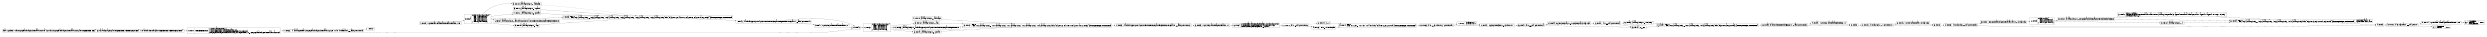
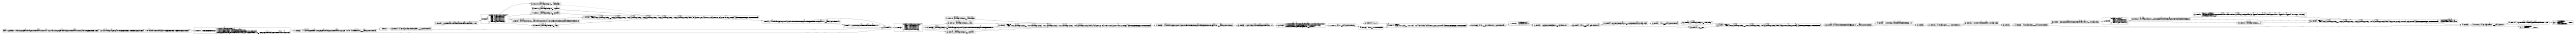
  digraph {
    rankdir=LR
    node [shape=record]
    n1 [label="{0\:\ 0x0000|MTH_ENTER_BLOCK\l|r7.putInt(\"native_version\", 3)\lr7.putStringArrayList(\"native_templates\", r6)\lr7.putStringArrayList(\"native_custom_templates\", r5.zzfjp.zzgld)\lcom.google.android.gms.internal.ads.zzaci\<java.lang.Boolean\> r0 = com.google.android.gms.internal.ads.zzact.zzcsh\l}"]
    n2 [label="{1\:\ 0x0025|if (((java.lang.Boolean) com.google.android.gms.internal.ads.zzyr.zzpe().zzd(r0)).booleanValue() == false) goto L_0x004c\l}"]
    n3 [label="{2\:\ 0x0027}"]
    n4 [label="{10\:\ 0x004c}"]
+   n5 [label="{3\:\ 0x002d|if (r5.zzfjp.zzdgu.versionCode \<= 3) goto L_0x004c\l}"]
    n6 [label="{11\:\ 0x0052|switch(r5.zzfjp.zzdgu.zzbqc) \{\l    case 0: goto L_0x0122;\l    case 1: goto L_0x011a;\l    case 2: goto L_0x011e;\l    default: goto L_0x0055;\l\}\l}"]
    n7 [label="{4\:\ 0x002f|r7.putBoolean(\"enable_native_media_orientation\", true)\l}"]
    n8 [label="{5\:\ 0x003a|switch(r5.zzfjp.zzdgu.zzbqd) \{\l    case 1: goto L_0x010a;\l    case 2: goto L_0x010e;\l    case 3: goto L_0x0112;\l    case 4: goto L_0x0116;\l    default: goto L_0x003d;\l\}\l}"]
    n9 [label="{6\:\ 0x003d|java.lang.String r0 = android.support.p000v4.p002os.EnvironmentCompat.MEDIA_UNKNOWN\l}"]
    n10 [label="{42\:\ 0x010a|java.lang.String r0 = \"any\"\l}"]
    n11 [label="{43\:\ 0x010e|java.lang.String r0 = \"landscape\"\l}"]
    n12 [label="{44\:\ 0x0112|java.lang.String r0 = \"portrait\"\l}"]
    n13 [label="{7\:\ 0x003f|PHI: r0 \l  PHI: (r0v57 java.lang.String) = (r0v53 java.lang.String), (r0v54 java.lang.String), (r0v55 java.lang.String), (r0v56 java.lang.String), (r0v58 java.lang.String) binds: [B:45:0x0116, B:44:0x0112, B:43:0x010e, B:42:0x010a, B:6:0x003d] A[DONT_GENERATE, DONT_INLINE]\l}"]
    n14 [label="{45\:\ 0x0116|java.lang.String r0 = \"square\"\l}"]
    n15 [label="{8\:\ 0x0045|if (android.support.p000v4.p002os.EnvironmentCompat.MEDIA_UNKNOWN.equals(r0) != false) goto L_0x004c\l}"]
    n16 [label="{9\:\ 0x0047|r7.putString(\"native_media_orientation\", r0)\l}"]
    n17 [label="{12\:\ 0x0055|java.lang.String r0 = android.support.p000v4.p002os.EnvironmentCompat.MEDIA_UNKNOWN\l}"]
    n18 [label="{46\:\ 0x011a|java.lang.String r0 = \"portrait\"\l}"]
    n19 [label="{48\:\ 0x0122|java.lang.String r0 = \"any\"\l}"]
    n20 [label="{13\:\ 0x0057|PHI: r0 \l  PHI: (r0v13 java.lang.String) = (r0v10 java.lang.String), (r0v11 java.lang.String), (r0v12 java.lang.String), (r0v45 java.lang.String) binds: [B:48:0x0122, B:47:0x011e, B:46:0x011a, B:12:0x0055] A[DONT_GENERATE, DONT_INLINE]\l}"]
    n21 [label="{47\:\ 0x011e|java.lang.String r0 = \"landscape\"\l}"]
    n22 [label="{14\:\ 0x005d|if (android.support.p000v4.p002os.EnvironmentCompat.MEDIA_UNKNOWN.equals(r0) != false) goto L_0x0064\l}"]
    n23 [label="{15\:\ 0x005f|r7.putString(\"native_image_orientation\", r0)\l}"]
    n24 [label="{16\:\ 0x0064|r7.putBoolean(\"native_multiple_images\", r5.zzfjp.zzdgu.zzbqe)\lr7.putBoolean(\"use_custom_mute\", r5.zzfjp.zzdgu.zzbqh)\landroid.content.pm.PackageInfo r0 = r5.zzdlo\l}"]
    n25 [label="{17\:\ 0x007c|if (r0 != null) goto L_0x0126\l}"]
    n26 [label="{18\:\ 0x007e|r0 = 0\l}"]
    n27 [label="{49\:\ 0x0126|int r0 = r0.versionCode\l}"]
    n28 [label="{19\:\ 0x007f|PHI: r0 \l  PHI: (r0v18 int) = (r0v17 int), (r0v44 int) binds: [B:49:0x0126, B:18:0x007e] A[DONT_GENERATE, DONT_INLINE]\l}"]
    n29 [label="{20\:\ 0x0085|if (r0 \<= r5.zzdum.zzvq()) goto L_0x0091\l}"]
    n30 [label="{21\:\ 0x0087|r5.zzdum.zzvw()\lr5.zzdum.zzct(r0)\l}"]
    n31 [label="{22\:\ 0x0091|org.json.JSONObject r0 = r5.zzdum.zzvv()\l}"]
    n32 [label="{23\:\ 0x0097|if (r0 == null) goto L_0x012a\l}"]
    n33 [label="{24\:\ 0x0099|org.json.JSONArray r0 = r0.optJSONArray(r5.zzfjp.zzglb)\l}"]
    n34 [label="{50\:\ 0x012a|r0 = com\l}"]
    n35 [label="{25\:\ 0x00a1|if (r0 == null) goto L_0x012a\l}"]
    n36 [label="{27\:\ 0x00a7|PHI: r0 \l  PHI: (r0v22 java.lang.String) = (r0v21 java.lang.String), (r0v43 java.lang.String) binds: [B:50:0x012a, B:26:0x00a3] A[DONT_GENERATE, DONT_INLINE]\l}"]
    n37 [label="{26\:\ 0x00a3|java.lang.String r0 = r0.toString()\l}"]
    n38 [label="{28\:\ 0x00ab|if (android.text.TextUtils.isEmpty(r0) != false) goto L_0x00b2\l}"]
    n39 [label="{29\:\ 0x00ad|r7.putString(\"native_advanced_settings\", r0)\l}"]
    n40 [label="{30\:\ 0x00b2}"]
    n41 [label="{31\:\ 0x00b6|if (r5.zzfjp.zzglg \<= 1) goto L_0x00c1\l}"]
    n42 [label="{32\:\ 0x00b8|r7.putInt(\"max_num_ads\", r5.zzfjp.zzglg)\l}"]
    n43 [label="{33\:\ 0x00c1}"]
    n44 [label="{34\:\ 0x00c5|if (r5.zzfjp.zzdng == null) goto L_0x00fc\l}"]
    n45 [label="{35\:\ 0x00c7|com.google.android.gms.internal.ads.zzaiz r0 = r5.zzfjp.zzdng\l}"]
    n46 [label="{39\:\ 0x00fc}"]
    n47 [label="{36\:\ 0x00cf|switch(r0.zzdbg) \{\l    case 1: goto L_0x012d;\l    case 2: goto L_0x0130;\l    default: goto L_0x00d2;\l\}\l}"]
    n48 [label="{40\:\ 0x0102|if (r5.zzfjp.zzamn() == null) goto L_?\l}"]
    n49 [label="{51\:\ 0x012d|java.lang.String r0 = \"l\"\l}"]
    n50 [label="{52\:\ 0x0130|java.lang.String r0 = com.google.android.exoplayer2.text.ttml.TtmlNode.TAG_P\l}"]
    n51 [label="{37\:\ 0x00d2|int r0 = r0.zzdbg\lcom.google.android.gms.internal.ads.zzbae.zzen(new java.lang.StringBuilder(52).append(\"Instream ad video aspect ratio \").append(r0).append(\" is wrong.\").toString())\ljava.lang.String r0 = \"l\"\l}"]
    n52 [label="{38\:\ 0x00f4|PHI: r0 \l  PHI: (r0v34 java.lang.String) = (r0v32 java.lang.String), (r0v33 java.lang.String), (r0v40 java.lang.String) binds: [B:52:0x0130, B:51:0x012d, B:37:0x00d2] A[DONT_GENERATE, DONT_INLINE]\l|r7.putString(\"ia_var\", r0)\lr7.putBoolean(\"instr\", true)\l}"]
    n53 [label="{41\:\ 0x0104|r7.putBoolean(\"has_delayed_banner_listener\", true)\l}"]
    n54 [label="{54\:\ ?|SYNTHETIC\lRETURN\l|return\l}"]
    n55 [label="{53\:\ ?|SYNTHETIC\lRETURN\lORIG_RETURN\l|return\l}"]
    n56 [label="{final \/* synthetic *\/ void com.google.android.gms.internal.ads.zzcto.zza((r5v0 'this' com.google.android.gms.internal.ads.zzcto A[IMMUTABLE_TYPE, THIS]), (r6v0 java.util.ArrayList A[IMMUTABLE_TYPE, METHOD_ARGUMENT]), (r7v0 android.os.Bundle A[IMMUTABLE_TYPE, METHOD_ARGUMENT])) }"]
    n1 -> n2
    n2 -> n3 [style=dashed]
    n2 -> n4
+   n3 -> n5
    n4 -> n6
+   n5 -> n4
+   n5 -> n7 [style=dashed]
    n6 -> n17
    n6 -> n18
    n6 -> n19
    n7 -> n8
    n8 -> n9
    n8 -> n10
    n8 -> n11
    n8 -> n12
    n8 -> n13
    n9 -> n13
    n10 -> n13
    n11 -> n13 [style=dashed]
    n12 -> n13
    n13 -> n15
    n14 -> n13
    n15 -> n4
    n15 -> n16 [style=dashed]
    n16 -> n4
    n17 -> n20
    n18 -> n20
    n19 -> n20
    n20 -> n22
    n21 -> n20
    n22 -> n23 [style=dashed]
    n23 -> n24
    n24 -> n25
    n25 -> n26 [style=dashed]
    n25 -> n27
    n26 -> n28
    n27 -> n28
    n28 -> n29
    n29 -> n30 [style=dashed]
    n29 -> n31
    n30 -> n31
    n31 -> n32
    n32 -> n33 [style=dashed]
    n32 -> n34
    n33 -> n35
    n34 -> n36
    n35 -> n34
    n35 -> n37 [style=dashed]
    n36 -> n38
    n37 -> n36
    n38 -> n39 [style=dashed]
    n38 -> n40
    n39 -> n40
    n40 -> n41
    n41 -> n42 [style=dashed]
    n41 -> n43
    n42 -> n43
    n43 -> n44
    n44 -> n45 [style=dashed]
    n44 -> n46
    n45 -> n47
    n46 -> n48
    n47 -> n49
    n47 -> n50
    n48 -> n53 [style=dashed]
    n48 -> n54
    n49 -> n52
    n50 -> n51
    n50 -> n52
    n51 -> n52
    n52 -> n46
    n53 -> n55
    n56 -> n1
  }
